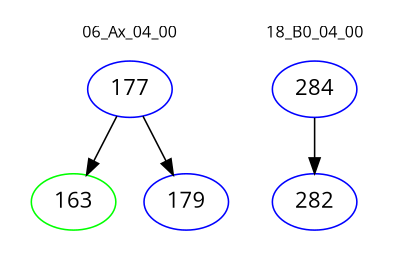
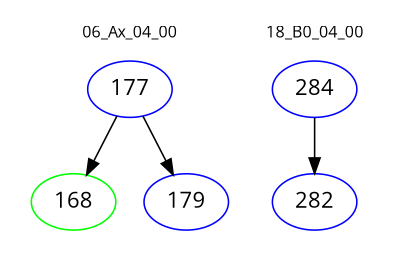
  digraph {
    fontname="Open Sans"
    node [color=blue fontname="Open Sans"]
    edge [color=black fontname="Open Sans"]
    n1 [label=177]
-   n2 [color=green label=163]
+   n2 [color=green label=168]
    n3 [label=179]
    n4 [label=284]
    n5 [label=282]
    subgraph cluster_1 {
      color=white
      fontsize=10
      label="06_Ax_04_00"
      n1
      n2
      n3
    }
    subgraph cluster_2 {
      color=white
      fontsize=10
      label="18_B0_04_00"
      n4
      n5
    }
    n1 -> n2
    n1 -> n3
    n4 -> n5
  }
